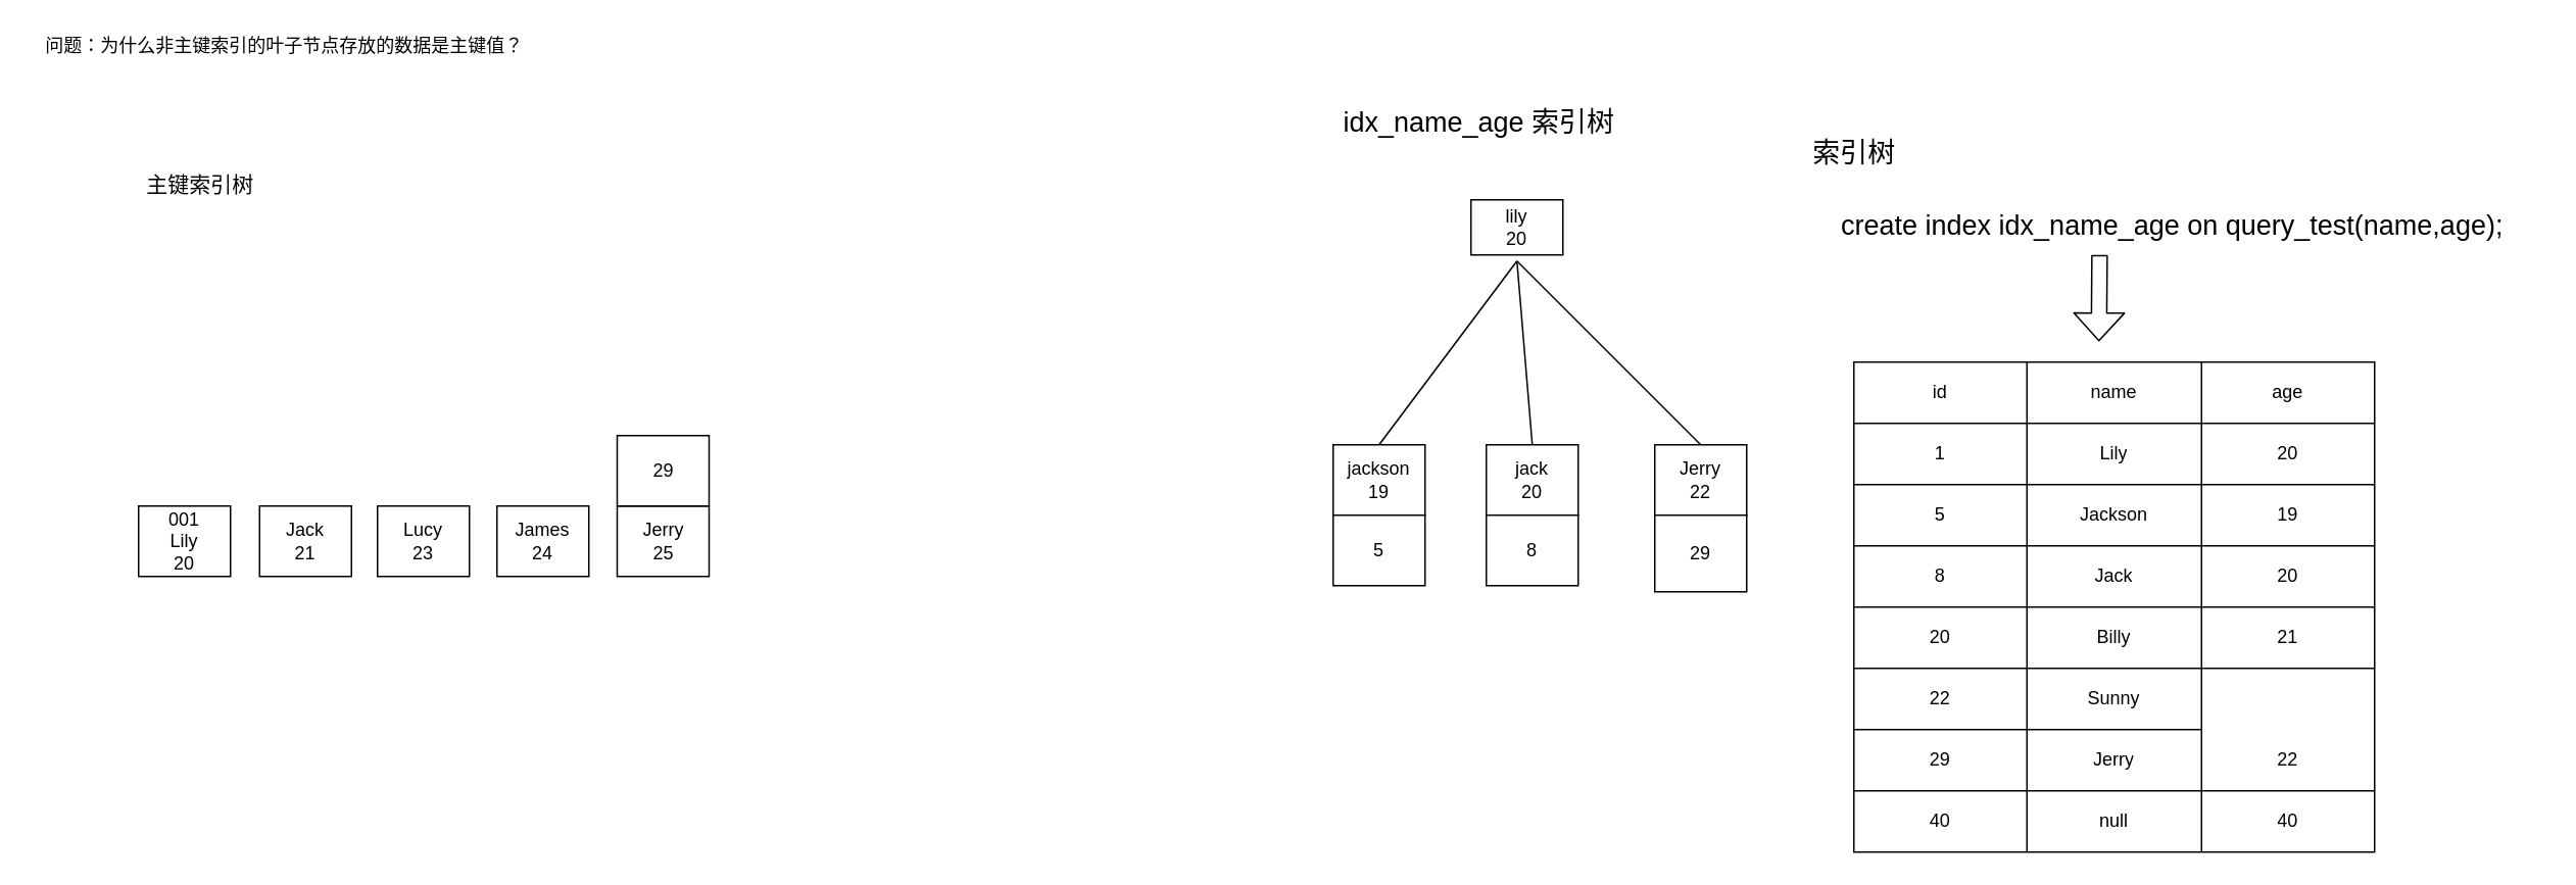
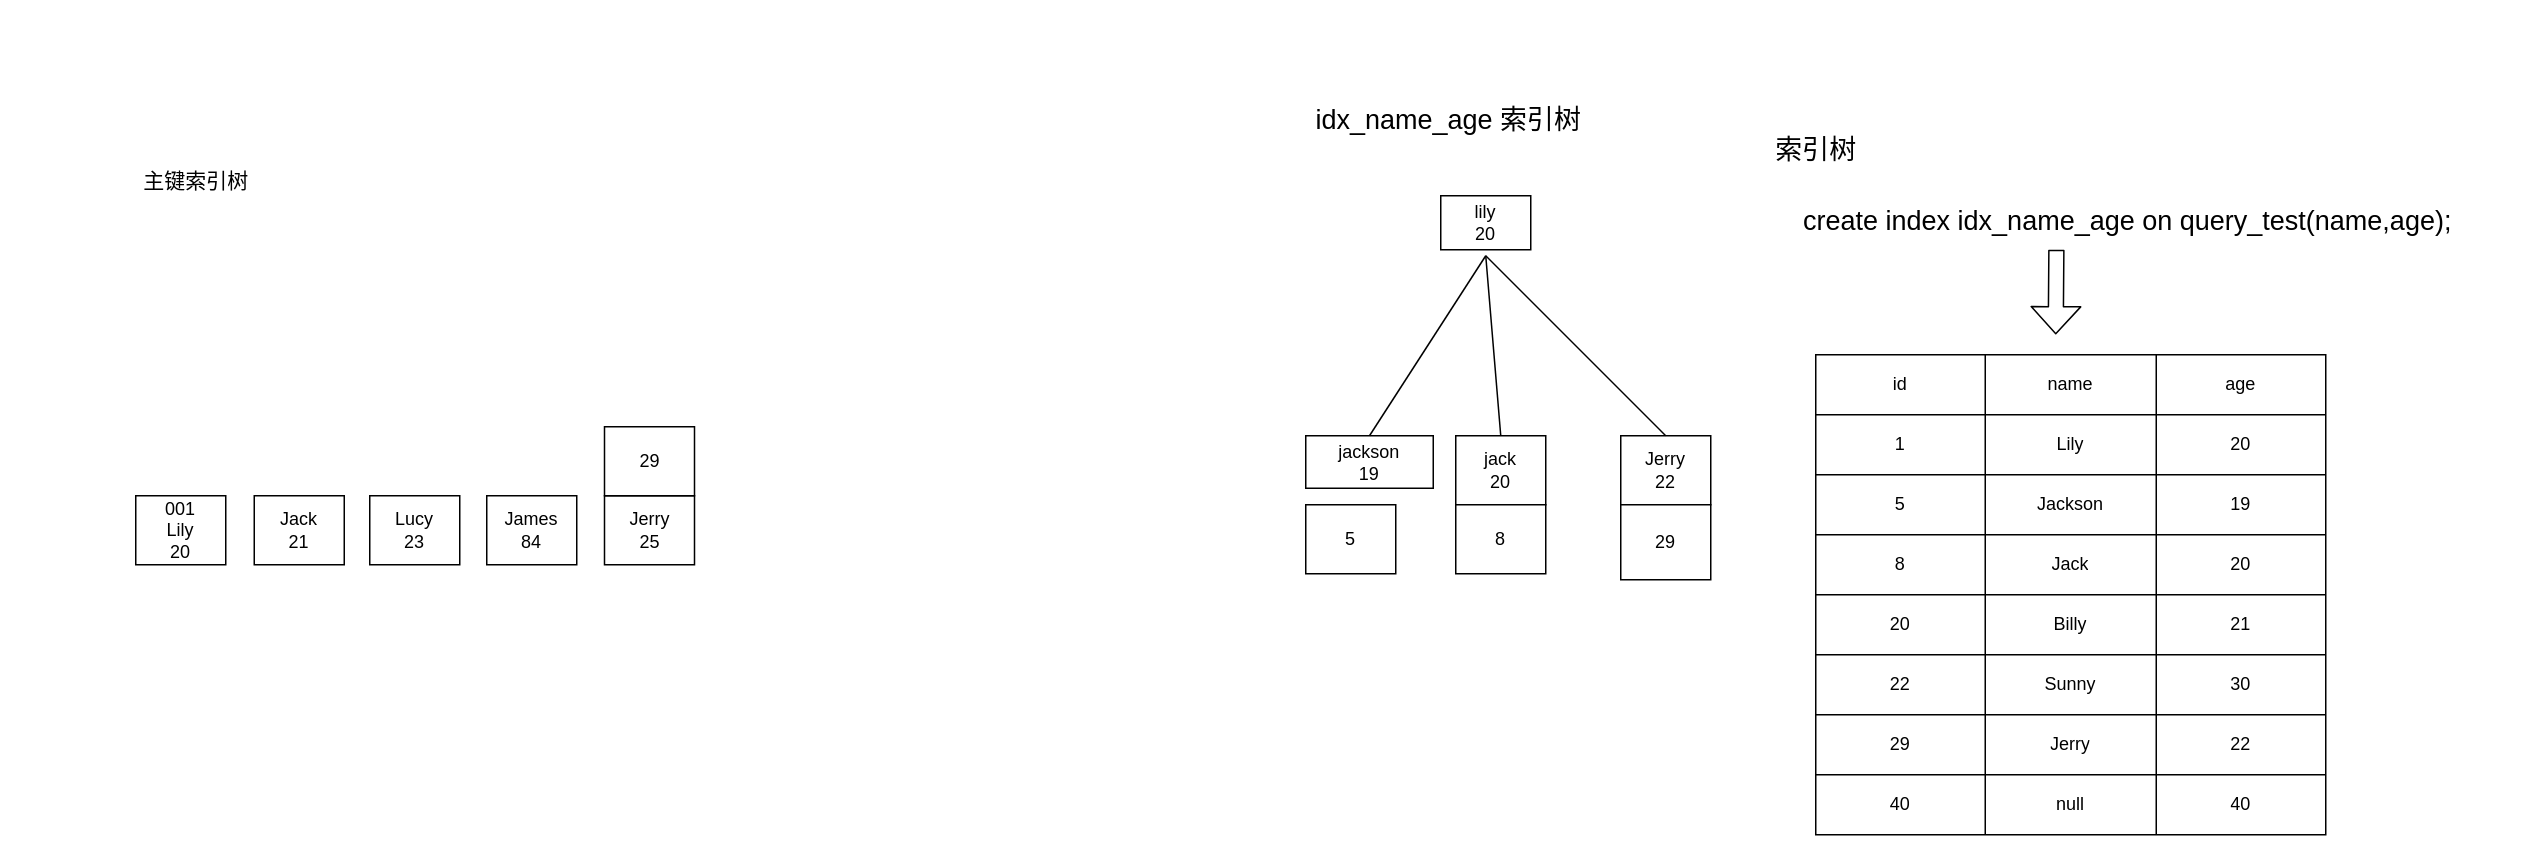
  <mxCell id="0" />
  <mxCell id="1" parent="0" />
  <mxCell id="2" value="" style="shape=image;verticalLabelPosition=bottom;labelBackgroundColor=#ffffff;verticalAlign=top;aspect=fixed;imageAspect=0;image=https://i.loli.net/2021/08/13/6gSBdHnD7qwvKIF.png;" vertex="1" parent="1"><mxGeometry x="50" y="70" width="730" height="292" as="geometry" /></mxCell>
  <mxCell id="3" value="001&lt;br&gt;Lily&lt;br&gt;20" style="rounded=0;whiteSpace=wrap;html=1;" vertex="1" parent="1"><mxGeometry x="90" y="330" width="60" height="46" as="geometry" /></mxCell>
  <mxCell id="4" value="Jack&lt;br&gt;21" style="rounded=0;whiteSpace=wrap;html=1;" vertex="1" parent="1"><mxGeometry x="169" y="330" width="60" height="46" as="geometry" /></mxCell>
  <mxCell id="5" value="Lucy&lt;br&gt;23" style="rounded=0;whiteSpace=wrap;html=1;" vertex="1" parent="1"><mxGeometry x="246" y="330" width="60" height="46" as="geometry" /></mxCell>
- <mxCell id="6" value="James&lt;br&gt;24" style="rounded=0;whiteSpace=wrap;html=1;" vertex="1" parent="1"><mxGeometry x="324" y="330" width="60" height="46" as="geometry" /></mxCell>
+ <mxCell id="6" value="James&lt;br&gt;84" style="rounded=0;whiteSpace=wrap;html=1;" vertex="1" parent="1"><mxGeometry x="324" y="330" width="60" height="46" as="geometry" /></mxCell>
  <mxCell id="7" value="Jerry&lt;br&gt;25" style="rounded=0;whiteSpace=wrap;html=1;" vertex="1" parent="1"><mxGeometry x="402.5" y="330" width="60" height="46" as="geometry" /></mxCell>
  <mxCell id="8" value="29" style="rounded=0;whiteSpace=wrap;html=1;" vertex="1" parent="1"><mxGeometry x="402.5" y="284" width="60" height="46" as="geometry" /></mxCell>
  <mxCell id="9" value="Jerry&lt;br&gt;22" style="rounded=0;whiteSpace=wrap;html=1;" vertex="1" parent="1"><mxGeometry x="1080" y="290" width="60" height="46" as="geometry" /></mxCell>
- <mxCell id="10" value="jackson&lt;br&gt;19" style="rounded=0;whiteSpace=wrap;html=1;" vertex="1" parent="1"><mxGeometry x="870" y="290" width="60" height="46" as="geometry" /></mxCell>
+ <mxCell id="10" value="jackson&lt;br&gt;19" style="rounded=0;whiteSpace=wrap;html=1;" vertex="1" parent="1"><mxGeometry x="870" y="290" width="85" height="35" as="geometry" /></mxCell>
  <mxCell id="11" value="5" style="rounded=0;whiteSpace=wrap;html=1;" vertex="1" parent="1"><mxGeometry x="870" y="336" width="60" height="46" as="geometry" /></mxCell>
  <mxCell id="12" value="lily&lt;br&gt;20" style="rounded=0;whiteSpace=wrap;html=1;" vertex="1" parent="1"><mxGeometry x="960" y="130" width="60" height="36" as="geometry" /></mxCell>
  <mxCell id="13" value="jack&lt;br&gt;20" style="rounded=0;whiteSpace=wrap;html=1;" vertex="1" parent="1"><mxGeometry x="970" y="290" width="60" height="46" as="geometry" /></mxCell>
  <mxCell id="14" value="8" style="rounded=0;whiteSpace=wrap;html=1;" vertex="1" parent="1"><mxGeometry x="970" y="336" width="60" height="46" as="geometry" /></mxCell>
  <mxCell id="15" value="29" style="rounded=0;whiteSpace=wrap;html=1;" vertex="1" parent="1"><mxGeometry x="1080" y="336" width="60" height="50" as="geometry" /></mxCell>
  <mxCell id="16" value="" style="endArrow=none;html=1;exitX=0.5;exitY=0;exitDx=0;exitDy=0;" edge="1" parent="1" source="13"><mxGeometry width="50" height="50" relative="1" as="geometry"><mxPoint x="900" y="250" as="sourcePoint" /><mxPoint x="990" y="170" as="targetPoint" /></mxGeometry></mxCell>
  <mxCell id="17" value="" style="endArrow=none;html=1;entryX=0.5;entryY=0;entryDx=0;entryDy=0;" edge="1" parent="1" target="9"><mxGeometry width="50" height="50" relative="1" as="geometry"><mxPoint x="990" y="170" as="sourcePoint" /><mxPoint x="1040" y="210" as="targetPoint" /></mxGeometry></mxCell>
  <mxCell id="18" value="" style="endArrow=none;html=1;exitX=0.5;exitY=0;exitDx=0;exitDy=0;" edge="1" parent="1" source="10"><mxGeometry width="50" height="50" relative="1" as="geometry"><mxPoint x="1010" y="314" as="sourcePoint" /><mxPoint x="990" y="170" as="targetPoint" /></mxGeometry></mxCell>
  <mxCell id="19" value="" style="shape=table;html=1;whiteSpace=wrap;startSize=0;container=1;collapsible=0;childLayout=tableLayout;" vertex="1" parent="1"><mxGeometry x="1210" y="236" width="340" height="320" as="geometry" /></mxCell>
  <mxCell id="20" value="" style="shape=partialRectangle;html=1;whiteSpace=wrap;collapsible=0;dropTarget=0;pointerEvents=0;fillColor=none;top=0;left=0;bottom=0;right=0;points=[[0,0.5],[1,0.5]];portConstraint=eastwest;" vertex="1" parent="19"><mxGeometry width="340" height="40" as="geometry" /></mxCell>
  <mxCell id="21" value="id" style="shape=partialRectangle;html=1;whiteSpace=wrap;connectable=0;fillColor=none;top=0;left=0;bottom=0;right=0;overflow=hidden;pointerEvents=1;" vertex="1" parent="20"><mxGeometry width="113" height="40" as="geometry" /></mxCell>
  <mxCell id="22" value="name" style="shape=partialRectangle;html=1;whiteSpace=wrap;connectable=0;fillColor=none;top=0;left=0;bottom=0;right=0;overflow=hidden;pointerEvents=1;" vertex="1" parent="20"><mxGeometry x="113" width="114" height="40" as="geometry" /></mxCell>
  <mxCell id="23" value="age" style="shape=partialRectangle;html=1;whiteSpace=wrap;connectable=0;fillColor=none;top=0;left=0;bottom=0;right=0;overflow=hidden;pointerEvents=1;" vertex="1" parent="20"><mxGeometry x="227" width="113" height="40" as="geometry" /></mxCell>
  <mxCell id="24" value="" style="shape=partialRectangle;html=1;whiteSpace=wrap;collapsible=0;dropTarget=0;pointerEvents=0;fillColor=none;top=0;left=0;bottom=0;right=0;points=[[0,0.5],[1,0.5]];portConstraint=eastwest;" vertex="1" parent="19"><mxGeometry y="40" width="340" height="40" as="geometry" /></mxCell>
  <mxCell id="25" value="1" style="shape=partialRectangle;html=1;whiteSpace=wrap;connectable=0;fillColor=none;top=0;left=0;bottom=0;right=0;overflow=hidden;pointerEvents=1;" vertex="1" parent="24"><mxGeometry width="113" height="40" as="geometry" /></mxCell>
  <mxCell id="26" value="Lily" style="shape=partialRectangle;html=1;whiteSpace=wrap;connectable=0;fillColor=none;top=0;left=0;bottom=0;right=0;overflow=hidden;pointerEvents=1;" vertex="1" parent="24"><mxGeometry x="113" width="114" height="40" as="geometry" /></mxCell>
  <mxCell id="27" value="20" style="shape=partialRectangle;html=1;whiteSpace=wrap;connectable=0;fillColor=none;top=0;left=0;bottom=0;right=0;overflow=hidden;pointerEvents=1;" vertex="1" parent="24"><mxGeometry x="227" width="113" height="40" as="geometry" /></mxCell>
  <mxCell id="28" value="" style="shape=partialRectangle;html=1;whiteSpace=wrap;collapsible=0;dropTarget=0;pointerEvents=0;fillColor=none;top=0;left=0;bottom=0;right=0;points=[[0,0.5],[1,0.5]];portConstraint=eastwest;" vertex="1" parent="19"><mxGeometry y="80" width="340" height="40" as="geometry" /></mxCell>
  <mxCell id="29" value="5" style="shape=partialRectangle;html=1;whiteSpace=wrap;connectable=0;fillColor=none;top=0;left=0;bottom=0;right=0;overflow=hidden;pointerEvents=1;" vertex="1" parent="28"><mxGeometry width="113" height="40" as="geometry" /></mxCell>
  <mxCell id="30" value="Jackson" style="shape=partialRectangle;html=1;whiteSpace=wrap;connectable=0;fillColor=none;top=0;left=0;bottom=0;right=0;overflow=hidden;pointerEvents=1;" vertex="1" parent="28"><mxGeometry x="113" width="114" height="40" as="geometry" /></mxCell>
  <mxCell id="31" value="19" style="shape=partialRectangle;html=1;whiteSpace=wrap;connectable=0;fillColor=none;top=0;left=0;bottom=0;right=0;overflow=hidden;pointerEvents=1;" vertex="1" parent="28"><mxGeometry x="227" width="113" height="40" as="geometry" /></mxCell>
  <mxCell id="32" value="" style="shape=partialRectangle;html=1;whiteSpace=wrap;collapsible=0;dropTarget=0;pointerEvents=0;fillColor=none;top=0;left=0;bottom=0;right=0;points=[[0,0.5],[1,0.5]];portConstraint=eastwest;" vertex="1" parent="19"><mxGeometry y="120" width="340" height="40" as="geometry" /></mxCell>
  <mxCell id="33" value="8" style="shape=partialRectangle;html=1;whiteSpace=wrap;connectable=0;fillColor=none;top=0;left=0;bottom=0;right=0;overflow=hidden;pointerEvents=1;" vertex="1" parent="32"><mxGeometry width="113" height="40" as="geometry" /></mxCell>
  <mxCell id="34" value="Jack" style="shape=partialRectangle;html=1;whiteSpace=wrap;connectable=0;fillColor=none;top=0;left=0;bottom=0;right=0;overflow=hidden;pointerEvents=1;" vertex="1" parent="32"><mxGeometry x="113" width="114" height="40" as="geometry" /></mxCell>
  <mxCell id="35" value="20" style="shape=partialRectangle;html=1;whiteSpace=wrap;connectable=0;fillColor=none;top=0;left=0;bottom=0;right=0;overflow=hidden;pointerEvents=1;" vertex="1" parent="32"><mxGeometry x="227" width="113" height="40" as="geometry" /></mxCell>
  <mxCell id="36" value="" style="shape=partialRectangle;html=1;whiteSpace=wrap;collapsible=0;dropTarget=0;pointerEvents=0;fillColor=none;top=0;left=0;bottom=0;right=0;points=[[0,0.5],[1,0.5]];portConstraint=eastwest;" vertex="1" parent="19"><mxGeometry y="160" width="340" height="40" as="geometry" /></mxCell>
  <mxCell id="37" value="20" style="shape=partialRectangle;html=1;whiteSpace=wrap;connectable=0;fillColor=none;top=0;left=0;bottom=0;right=0;overflow=hidden;pointerEvents=1;" vertex="1" parent="36"><mxGeometry width="113" height="40" as="geometry" /></mxCell>
  <mxCell id="38" value="Billy" style="shape=partialRectangle;html=1;whiteSpace=wrap;connectable=0;fillColor=none;top=0;left=0;bottom=0;right=0;overflow=hidden;pointerEvents=1;" vertex="1" parent="36"><mxGeometry x="113" width="114" height="40" as="geometry" /></mxCell>
  <mxCell id="39" value="21" style="shape=partialRectangle;html=1;whiteSpace=wrap;connectable=0;fillColor=none;top=0;left=0;bottom=0;right=0;overflow=hidden;pointerEvents=1;" vertex="1" parent="36"><mxGeometry x="227" width="113" height="40" as="geometry" /></mxCell>
  <mxCell id="40" value="" style="shape=partialRectangle;html=1;whiteSpace=wrap;collapsible=0;dropTarget=0;pointerEvents=0;fillColor=none;top=0;left=0;bottom=0;right=0;points=[[0,0.5],[1,0.5]];portConstraint=eastwest;" vertex="1" parent="19"><mxGeometry y="200" width="340" height="40" as="geometry" /></mxCell>
  <mxCell id="41" value="22" style="shape=partialRectangle;html=1;whiteSpace=wrap;connectable=0;fillColor=none;top=0;left=0;bottom=0;right=0;overflow=hidden;pointerEvents=1;" vertex="1" parent="40"><mxGeometry width="113" height="40" as="geometry" /></mxCell>
  <mxCell id="42" value="Sunny" style="shape=partialRectangle;html=1;whiteSpace=wrap;connectable=0;fillColor=none;top=0;left=0;bottom=0;right=0;overflow=hidden;pointerEvents=1;" vertex="1" parent="40"><mxGeometry x="113" width="114" height="40" as="geometry" /></mxCell>
+ <mxCell id="43" value="30" style="shape=partialRectangle;html=1;whiteSpace=wrap;connectable=0;fillColor=none;top=0;left=0;bottom=0;right=0;overflow=hidden;pointerEvents=1;" vertex="1" parent="40"><mxGeometry x="227" width="113" height="40" as="geometry" /></mxCell>
  <mxCell id="44" value="" style="shape=partialRectangle;html=1;whiteSpace=wrap;collapsible=0;dropTarget=0;pointerEvents=0;fillColor=none;top=0;left=0;bottom=0;right=0;points=[[0,0.5],[1,0.5]];portConstraint=eastwest;" vertex="1" parent="19"><mxGeometry y="240" width="340" height="40" as="geometry" /></mxCell>
  <mxCell id="45" value="29" style="shape=partialRectangle;html=1;whiteSpace=wrap;connectable=0;fillColor=none;top=0;left=0;bottom=0;right=0;overflow=hidden;pointerEvents=1;" vertex="1" parent="44"><mxGeometry width="113" height="40" as="geometry" /></mxCell>
  <mxCell id="46" value="Jerry" style="shape=partialRectangle;html=1;whiteSpace=wrap;connectable=0;fillColor=none;top=0;left=0;bottom=0;right=0;overflow=hidden;pointerEvents=1;" vertex="1" parent="44"><mxGeometry x="113" width="114" height="40" as="geometry" /></mxCell>
  <mxCell id="47" value="22" style="shape=partialRectangle;html=1;whiteSpace=wrap;connectable=0;fillColor=none;top=0;left=0;bottom=0;right=0;overflow=hidden;pointerEvents=1;" vertex="1" parent="44"><mxGeometry x="227" width="113" height="40" as="geometry" /></mxCell>
  <mxCell id="48" value="" style="shape=partialRectangle;html=1;whiteSpace=wrap;collapsible=0;dropTarget=0;pointerEvents=0;fillColor=none;top=0;left=0;bottom=0;right=0;points=[[0,0.5],[1,0.5]];portConstraint=eastwest;" vertex="1" parent="19"><mxGeometry y="280" width="340" height="40" as="geometry" /></mxCell>
  <mxCell id="49" value="40" style="shape=partialRectangle;html=1;whiteSpace=wrap;connectable=0;fillColor=none;top=0;left=0;bottom=0;right=0;overflow=hidden;pointerEvents=1;" vertex="1" parent="48"><mxGeometry width="113" height="40" as="geometry" /></mxCell>
  <mxCell id="50" value="null" style="shape=partialRectangle;html=1;whiteSpace=wrap;connectable=0;fillColor=none;top=0;left=0;bottom=0;right=0;overflow=hidden;pointerEvents=1;" vertex="1" parent="48"><mxGeometry x="113" width="114" height="40" as="geometry" /></mxCell>
  <mxCell id="51" value="40" style="shape=partialRectangle;html=1;whiteSpace=wrap;connectable=0;fillColor=none;top=0;left=0;bottom=0;right=0;overflow=hidden;pointerEvents=1;" vertex="1" parent="48"><mxGeometry x="227" width="113" height="40" as="geometry" /></mxCell>
- <mxCell id="52" value="问题：为什么非主键索引的叶子节点存放的数据是主键值？" style="text;html=1;align=center;verticalAlign=middle;resizable=0;points=[];autosize=1;strokeColor=none;" vertex="1" parent="1"><mxGeometry x="20" y="20" width="330" height="20" as="geometry" /></mxCell>
  <mxCell id="53" value="&lt;font style=&quot;font-size: 14px&quot;&gt;主键索引树&lt;/font&gt;" style="text;html=1;align=center;verticalAlign=middle;resizable=0;points=[];autosize=1;strokeColor=none;" vertex="1" parent="1"><mxGeometry x="85" y="110" width="90" height="20" as="geometry" /></mxCell>
  <mxCell id="54" value="&lt;font style=&quot;font-size: 18px&quot;&gt;idx_name_age 索引树&lt;/font&gt;" style="text;html=1;align=center;verticalAlign=middle;resizable=0;points=[];autosize=1;strokeColor=none;" vertex="1" parent="1"><mxGeometry x="870" y="70" width="190" height="20" as="geometry" /></mxCell>
  <mxCell id="55" value="&lt;font style=&quot;font-size: 18px&quot;&gt;create index idx_name_age on query_test(name,age);&lt;/font&gt;" style="text;whiteSpace=wrap;html=1;" vertex="1" parent="1"><mxGeometry x="1200" y="130" width="460" height="30" as="geometry" /></mxCell>
  <mxCell id="56" value="" style="shape=flexArrow;endArrow=classic;html=1;endWidth=22;endSize=5.67;" edge="1" parent="1"><mxGeometry width="50" height="50" relative="1" as="geometry"><mxPoint x="1370.41" y="165.999" as="sourcePoint" /><mxPoint x="1370" y="222.47" as="targetPoint" /></mxGeometry></mxCell>
  <mxCell id="57" value="&lt;font style=&quot;font-size: 18px&quot;&gt;索引树&lt;/font&gt;" style="text;html=1;align=center;verticalAlign=middle;resizable=0;points=[];autosize=1;strokeColor=none;" vertex="1" parent="1"><mxGeometry x="1150" y="90" width="120" height="20" as="geometry" /></mxCell>
